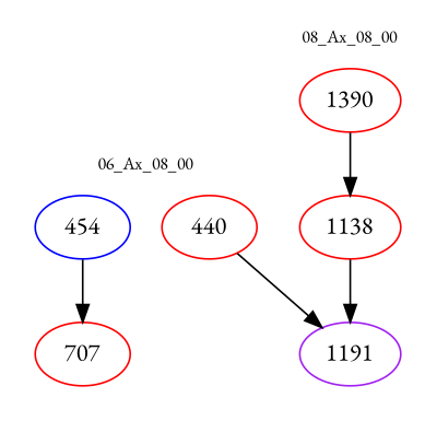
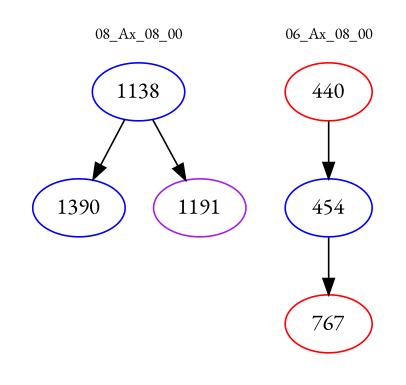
  digraph {
    fontname="EB Garamond"
    node [color=red fontname="EB Garamond"]
    edge [color=black fontname="EB Garamond"]
-   n1 [label=1138]
-   n2 [label=1390]
+   n1 [color=blue label=1138]
+   n2 [color=blue label=1390]
    n3 [color=purple label=1191]
    n4 [label=440]
-   n5 [label=707]
+   n5 [label=767]
    n6 [color=blue label=454]
    subgraph cluster_1 {
      color=white
      fontsize=10
      label="08_Ax_08_00"
      n1
      n2
      n3
    }
    subgraph cluster_2 {
      color=white
      fontsize=10
      label="06_Ax_08_00"
      n4
      n5
      n6
    }
-   n2 -> n1
+   n1 -> n2
    n1 -> n3
-   n4 -> n3
+   n4 -> n6
    n6 -> n5
  }
